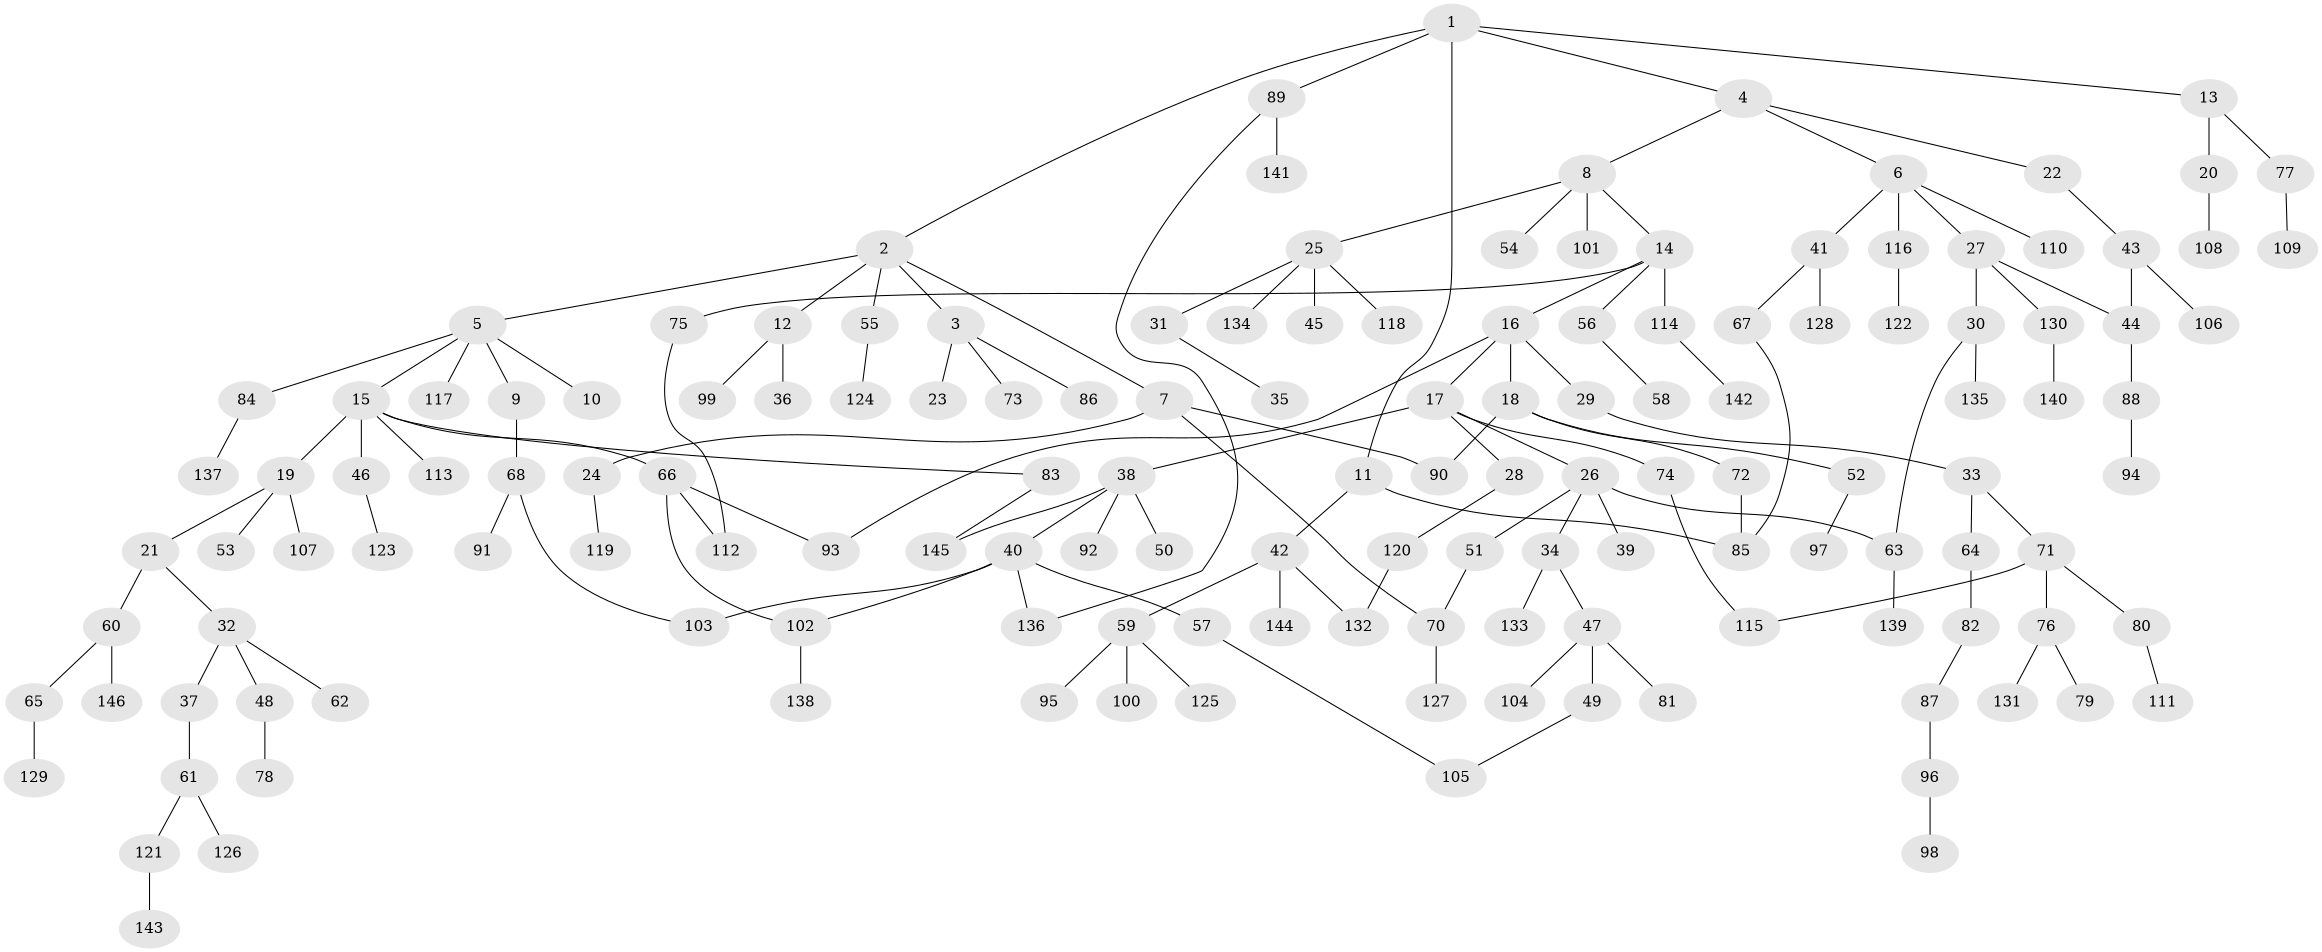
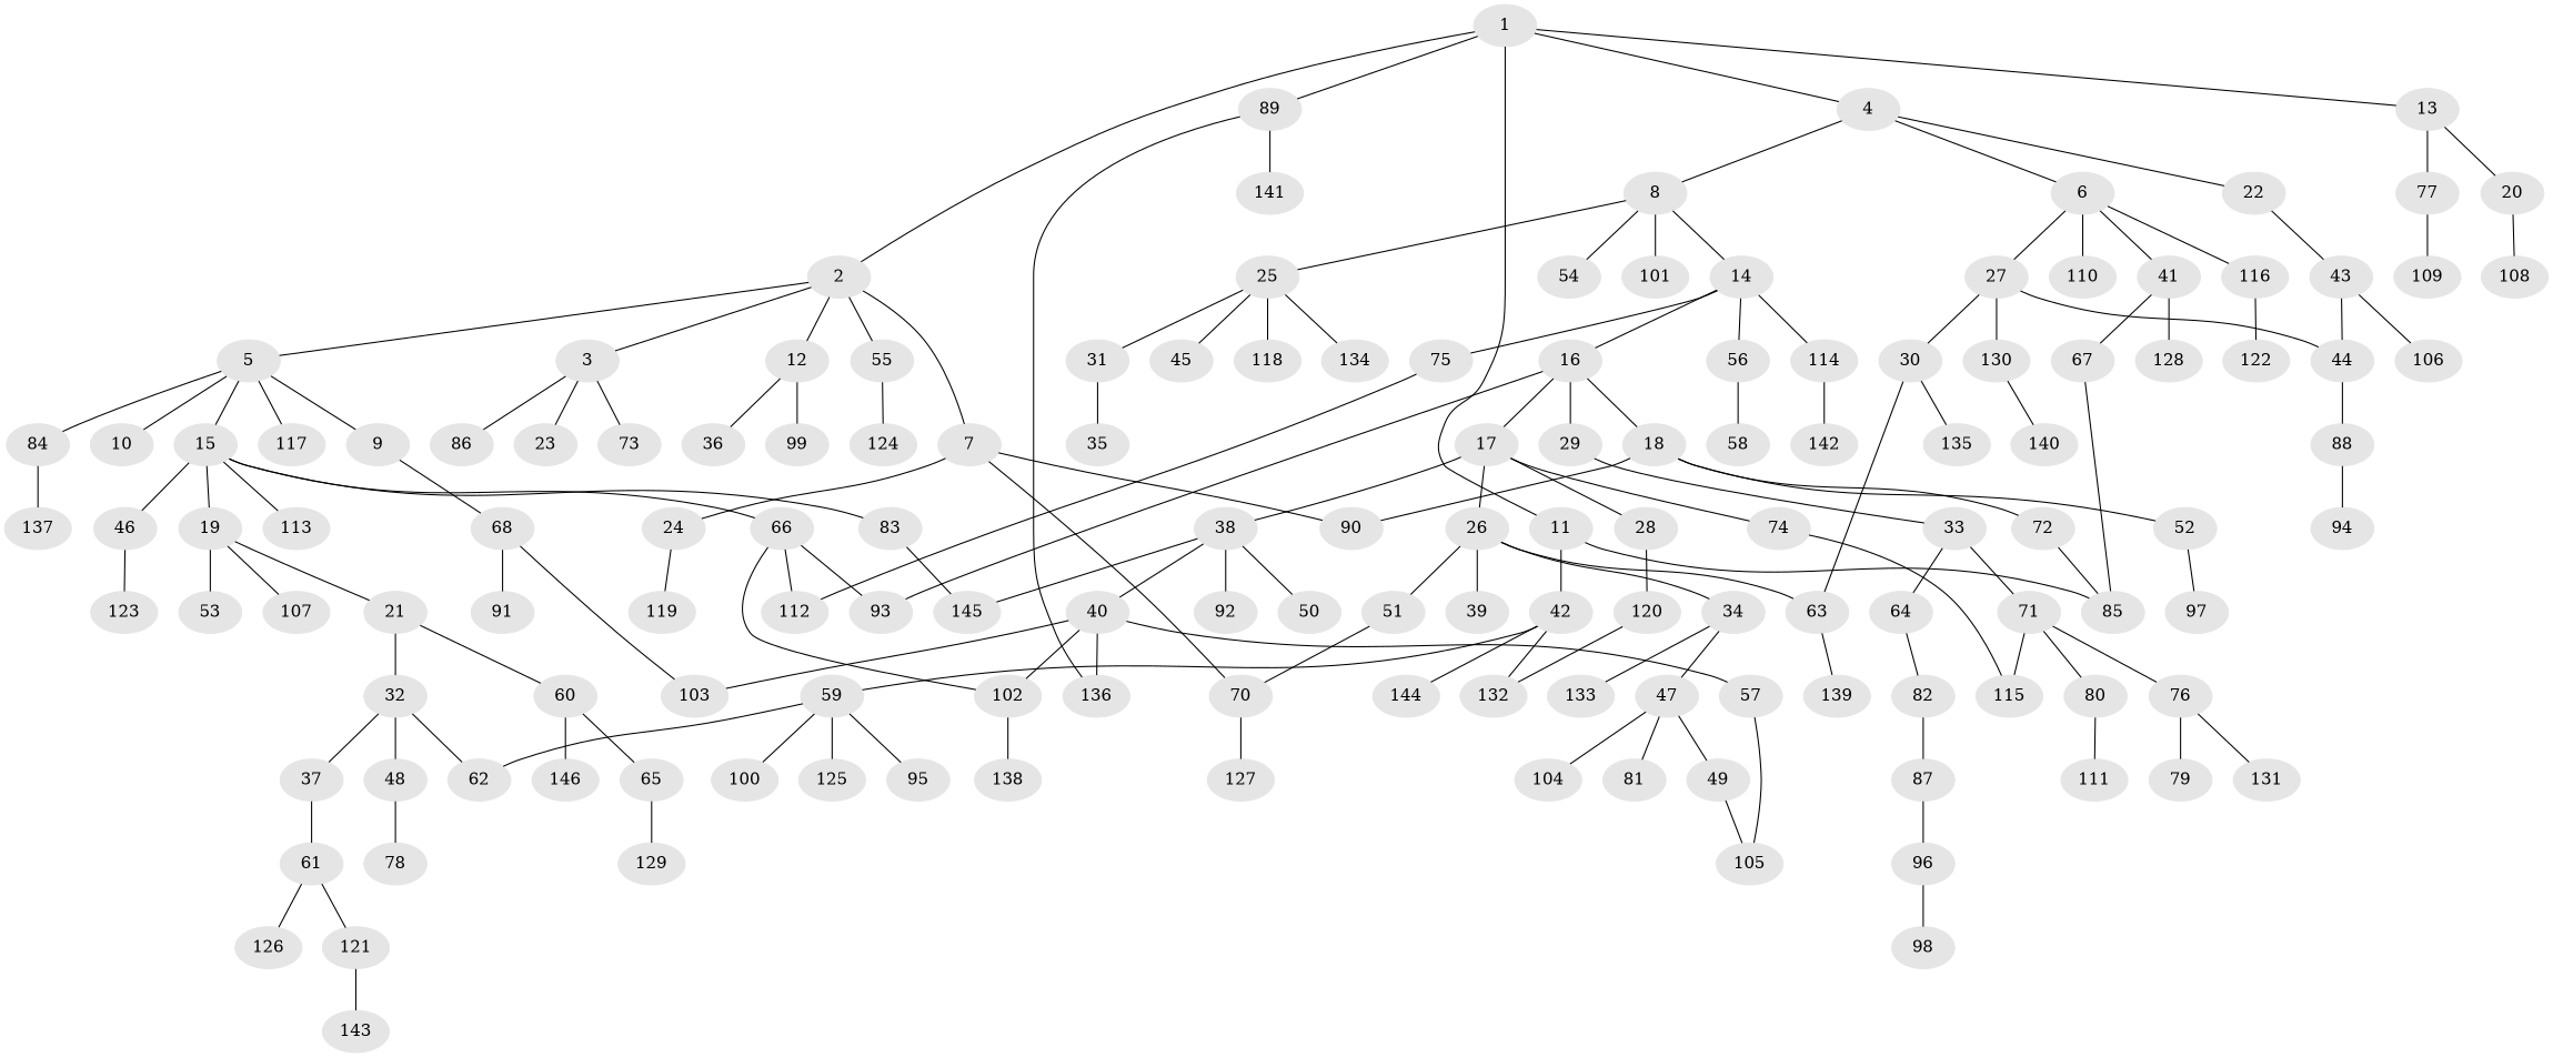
  graph {
    node [color=gray90 style=filled]
    1
    2
    4
    11
    13
    89
    3
    5
    7
    12
    55
    6
    8
    22
    42
    85
    20
    77
    136
    141
    23
    73
    86
    9
    10
    15
    84
    117
    24
    70
    90
    36
    99
    124
    27
    41
    110
    116
    14
    25
    54
    101
    43
    68
    19
    46
    66
    83
    113
    137
    30
    44
    130
    67
    128
    122
    119
    127
    16
    56
    75
    114
    31
    45
    118
    134
    103
    91
    59
    132
    144
    108
    109
    17
    18
    29
    93
    58
    112
    142
    21
    53
    107
    123
    102
    145
    26
    28
    38
    74
    52
    72
    33
    34
    39
    51
    63
    120
    40
    50
    92
    115
    97
    32
    60
    37
    48
    62
    65
    146
    106
    35
    47
    133
    139
    135
    88
    140
    64
    71
    61
    78
    82
    76
    80
    49
    81
    104
    121
    126
    57
    105
    138
    95
    100
    125
    94
    129
    143
    87
    79
    131
    111
    96
    98
    1 -- 2
    1 -- 4
    1 -- 11
    1 -- 13
    1 -- 89
    2 -- 3
    2 -- 5
    2 -- 7
    2 -- 12
    2 -- 55
    4 -- 6
    4 -- 8
    4 -- 22
    11 -- 42
    11 -- 85
    13 -- 20
    13 -- 77
    89 -- 136
    89 -- 141
    3 -- 23
    3 -- 73
    3 -- 86
    5 -- 9
    5 -- 10
    5 -- 15
    5 -- 84
    5 -- 117
    7 -- 24
    7 -- 70
    7 -- 90
    12 -- 36
    12 -- 99
    55 -- 124
    6 -- 27
    6 -- 41
    6 -- 110
    6 -- 116
    8 -- 14
    8 -- 25
    8 -- 54
    8 -- 101
    22 -- 43
    42 -- 59
    42 -- 132
    42 -- 144
    20 -- 108
    77 -- 109
    9 -- 68
    15 -- 19
    15 -- 46
    15 -- 66
    15 -- 83
    15 -- 113
    84 -- 137
    24 -- 119
    70 -- 127
    27 -- 30
    27 -- 44
    27 -- 130
    41 -- 67
    41 -- 128
    116 -- 122
    14 -- 16
    14 -- 56
    14 -- 75
    14 -- 114
    25 -- 31
    25 -- 45
    25 -- 118
    25 -- 134
    43 -- 44
    43 -- 106
    68 -- 103
    68 -- 91
    19 -- 21
    19 -- 53
    19 -- 107
    46 -- 123
    66 -- 93
    66 -- 112
    66 -- 102
    83 -- 145
    30 -- 63
    30 -- 135
    44 -- 88
    130 -- 140
    67 -- 85
    16 -- 17
    16 -- 18
    16 -- 29
    16 -- 93
    56 -- 58
    75 -- 112
    114 -- 142
    31 -- 35
+   59 -- 62
    59 -- 95
    59 -- 100
    59 -- 125
    17 -- 26
    17 -- 28
    17 -- 38
    17 -- 74
    18 -- 90
    18 -- 52
    18 -- 72
    29 -- 33
    21 -- 32
    21 -- 60
    102 -- 138
    26 -- 34
    26 -- 39
    26 -- 51
    26 -- 63
    28 -- 120
    38 -- 145
    38 -- 40
    38 -- 50
    38 -- 92
    74 -- 115
    52 -- 97
    72 -- 85
    33 -- 64
    33 -- 71
    34 -- 47
    34 -- 133
    51 -- 70
    63 -- 139
    120 -- 132
    40 -- 136
    40 -- 103
    40 -- 102
    40 -- 57
    32 -- 37
    32 -- 48
    32 -- 62
    60 -- 65
    60 -- 146
    37 -- 61
    48 -- 78
    65 -- 129
    47 -- 49
    47 -- 81
    47 -- 104
    88 -- 94
    64 -- 82
    71 -- 115
    71 -- 76
    71 -- 80
    61 -- 121
    61 -- 126
    82 -- 87
    76 -- 79
    76 -- 131
    80 -- 111
    49 -- 105
    121 -- 143
    57 -- 105
    87 -- 96
    96 -- 98
  }
